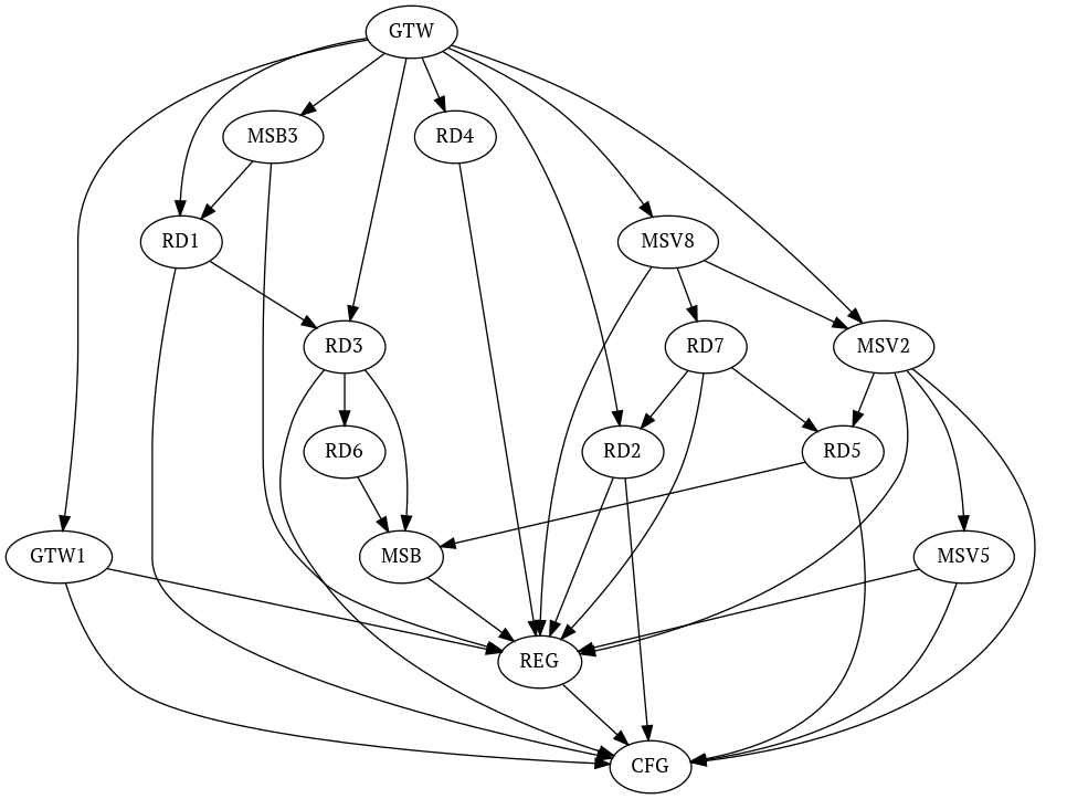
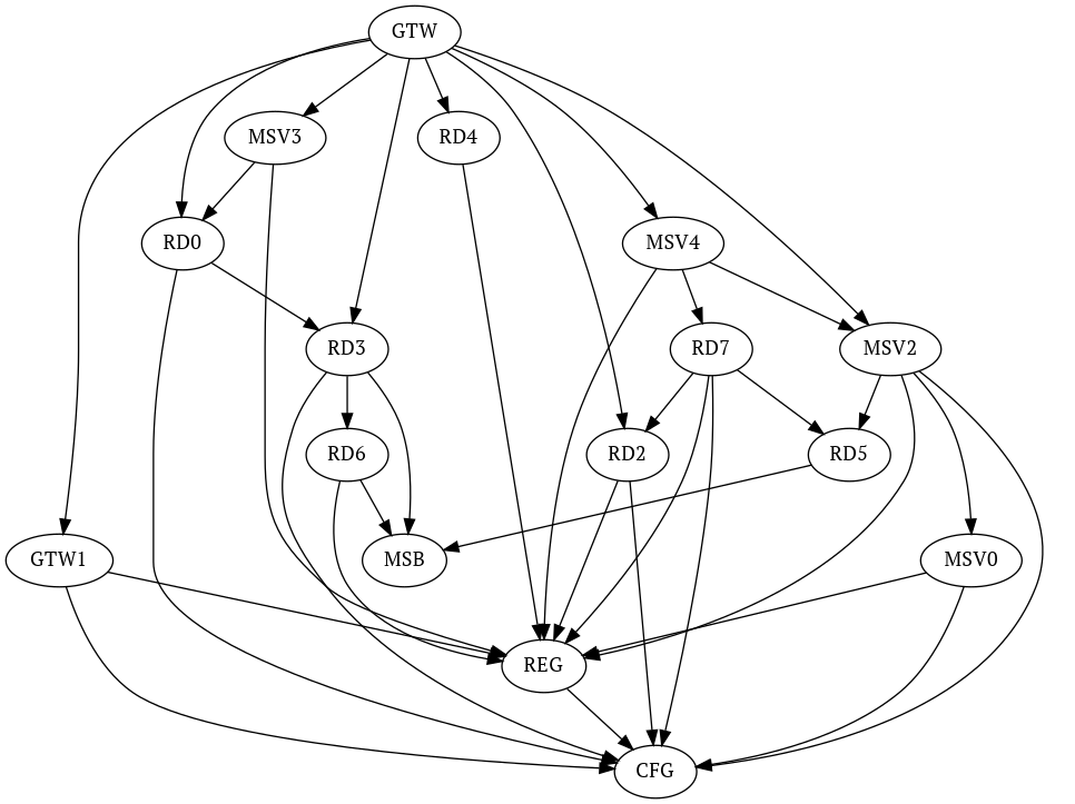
  strict digraph {
    fontname="PT Serif"
    node [fontname="PT Serif"]
    edge [fontname="PT Serif"]
-   n1 [label=RD1]
+   n1 [label=RD0]
    n2 [label=CFG]
    n3 [label=RD3]
    n4 [label=MSB]
    n5 [label=REG]
    n6 [label=RD2]
    n7 [label=RD6]
    n8 [label=RD4]
    n9 [label=RD5]
    n10 [label=RD7]
    n11 [label=GTW]
    n12 [label=GTW1]
    n13 [label=MSV2]
-   n14 [label=MSB3]
-   n15 [label=MSV8]
-   n16 [label=MSV5]
+   n14 [label=MSV3]
+   n15 [label=MSV4]
+   n16 [label=MSV0]
    n1 -> n2
    n1 -> n3
    n3 -> n2
    n3 -> n4
    n3 -> n7
-   n4 -> n5
+   n7 -> n5
    n5 -> n2
    n6 -> n2
    n6 -> n5
    n7 -> n4
    n8 -> n5
    n9 -> n4
-   n9 -> n2
+   n10 -> n2
    n10 -> n5
    n10 -> n6
    n10 -> n9
    n11 -> n1
    n11 -> n3
    n11 -> n6
    n11 -> n8
    n11 -> n12
    n11 -> n13
    n11 -> n14
    n11 -> n15
    n12 -> n2
    n12 -> n5
    n13 -> n2
    n13 -> n5
    n13 -> n9
    n13 -> n16
    n14 -> n1
    n14 -> n5
    n15 -> n5
    n15 -> n10
    n15 -> n13
    n16 -> n2
    n16 -> n5
  }
